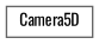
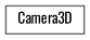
  digraph {
    rankdir=TB
    fontname=Oswald
-   n1 [color=grey40 fillcolor=white fontname=Oswald fontsize=10 height=0.2 label=Camera5D shape=box style=filled width=0.4]
+   n1 [color=grey40 fillcolor=white fontname=Oswald fontsize=10 height=0.2 label=Camera3D shape=box style=filled width=0.4]
  }
